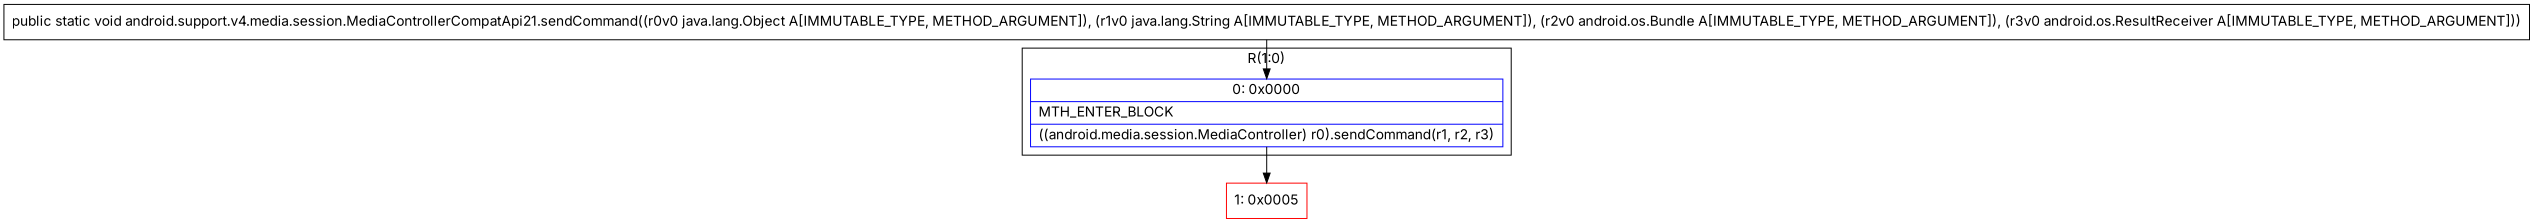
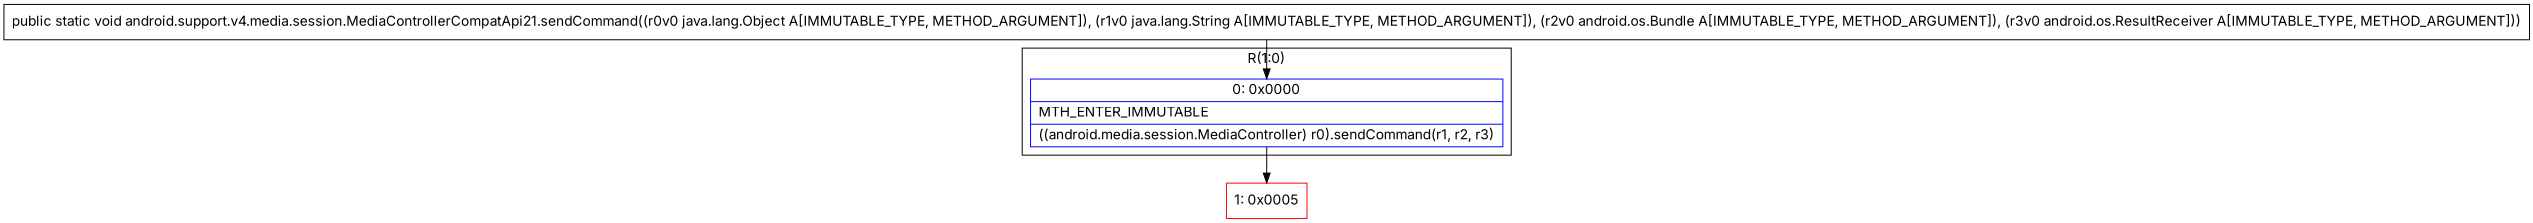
  digraph {
    fontname=Inter
    node [shape=record fontname=Inter]
    edge [fontname=Inter]
-   n1 [color=blue label="{0\:\ 0x0000|MTH_ENTER_BLOCK\l|((android.media.session.MediaController) r0).sendCommand(r1, r2, r3)\l}"]
+   n1 [color=blue label="{0\:\ 0x0000|MTH_ENTER_IMMUTABLE\l|((android.media.session.MediaController) r0).sendCommand(r1, r2, r3)\l}"]
    n2 [color=red label="{1\:\ 0x0005}"]
    n3 [label="{public static void android.support.v4.media.session.MediaControllerCompatApi21.sendCommand((r0v0 java.lang.Object A[IMMUTABLE_TYPE, METHOD_ARGUMENT]), (r1v0 java.lang.String A[IMMUTABLE_TYPE, METHOD_ARGUMENT]), (r2v0 android.os.Bundle A[IMMUTABLE_TYPE, METHOD_ARGUMENT]), (r3v0 android.os.ResultReceiver A[IMMUTABLE_TYPE, METHOD_ARGUMENT])) }"]
    subgraph cluster_1 {
      label="R(1:0)"
      n1
    }
    n1 -> n2
    n3 -> n1
  }
